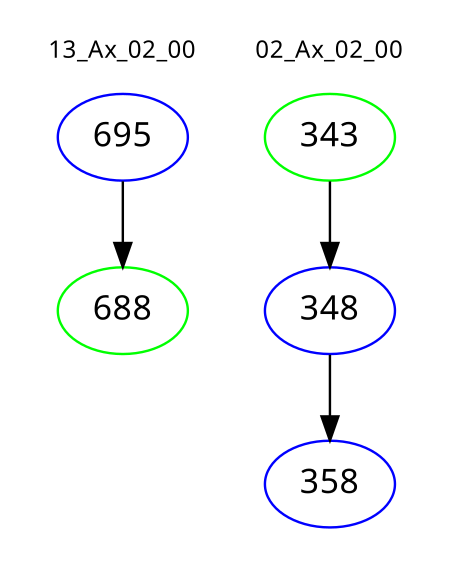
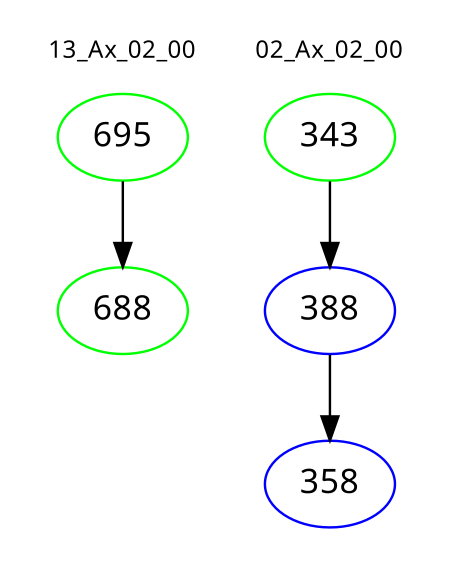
  digraph {
    fontname="Noto Sans"
    node [color=green fontname="Noto Sans"]
    edge [color=black fontname="Noto Sans"]
-   n1 [color=blue label=695]
+   n1 [label=695]
    n2 [label=688]
    n3 [label=343]
-   n4 [color=blue label=348]
+   n4 [color=blue label=388]
    n5 [color=blue label=358]
    subgraph cluster_1 {
      color=white
      fontsize=10
      label="13_Ax_02_00"
      n1
      n2
    }
    subgraph cluster_2 {
      color=white
      fontsize=10
      label="02_Ax_02_00"
      n3
      n4
      n5
    }
    n1 -> n2
    n3 -> n4
    n4 -> n5
  }
